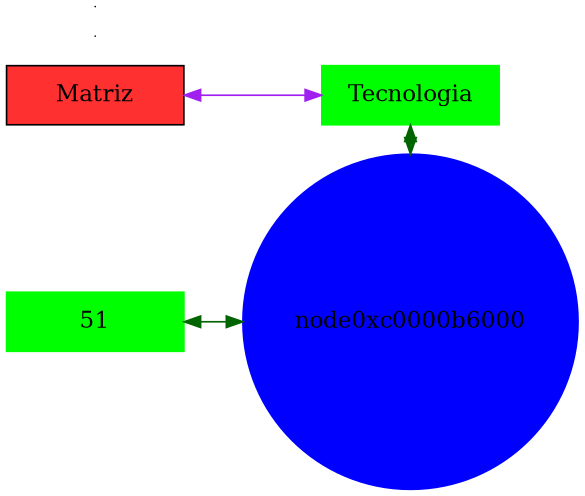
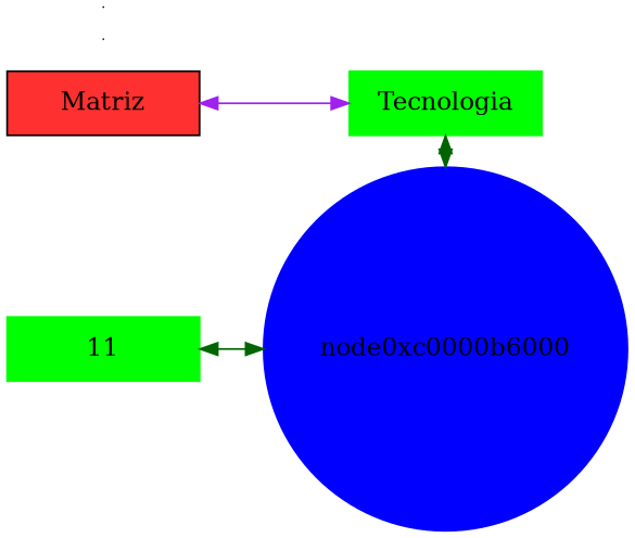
  digraph {
    rankdir=LR
    node [shape=box style=filled]
    edge [color=darkgreen dir=both]
    n1 [fillcolor=firebrick1 group=1 label=Matriz width=1.5]
-   n2 [color=green group=11 label=51 width=1.5]
+   n2 [color=green group=11 label=11 width=1.5]
    n3 [color=green group=1 label=Tecnologia width=1.5]
    node0xc0000b6000 [color=blue group=11 shape=circle width=0.5]
    e0 [shape=point width=0 style=""]
    e1 [shape=point width=0 style=""]
    subgraph sub_1 {
      rank=same
      n1
      n2
    }
    subgraph sub_2 {
      rank=same
      n3
      node0xc0000b6000
    }
    n1 -> n3 [color=purple]
    n2 -> node0xc0000b6000
    n3 -> node0xc0000b6000
  }
